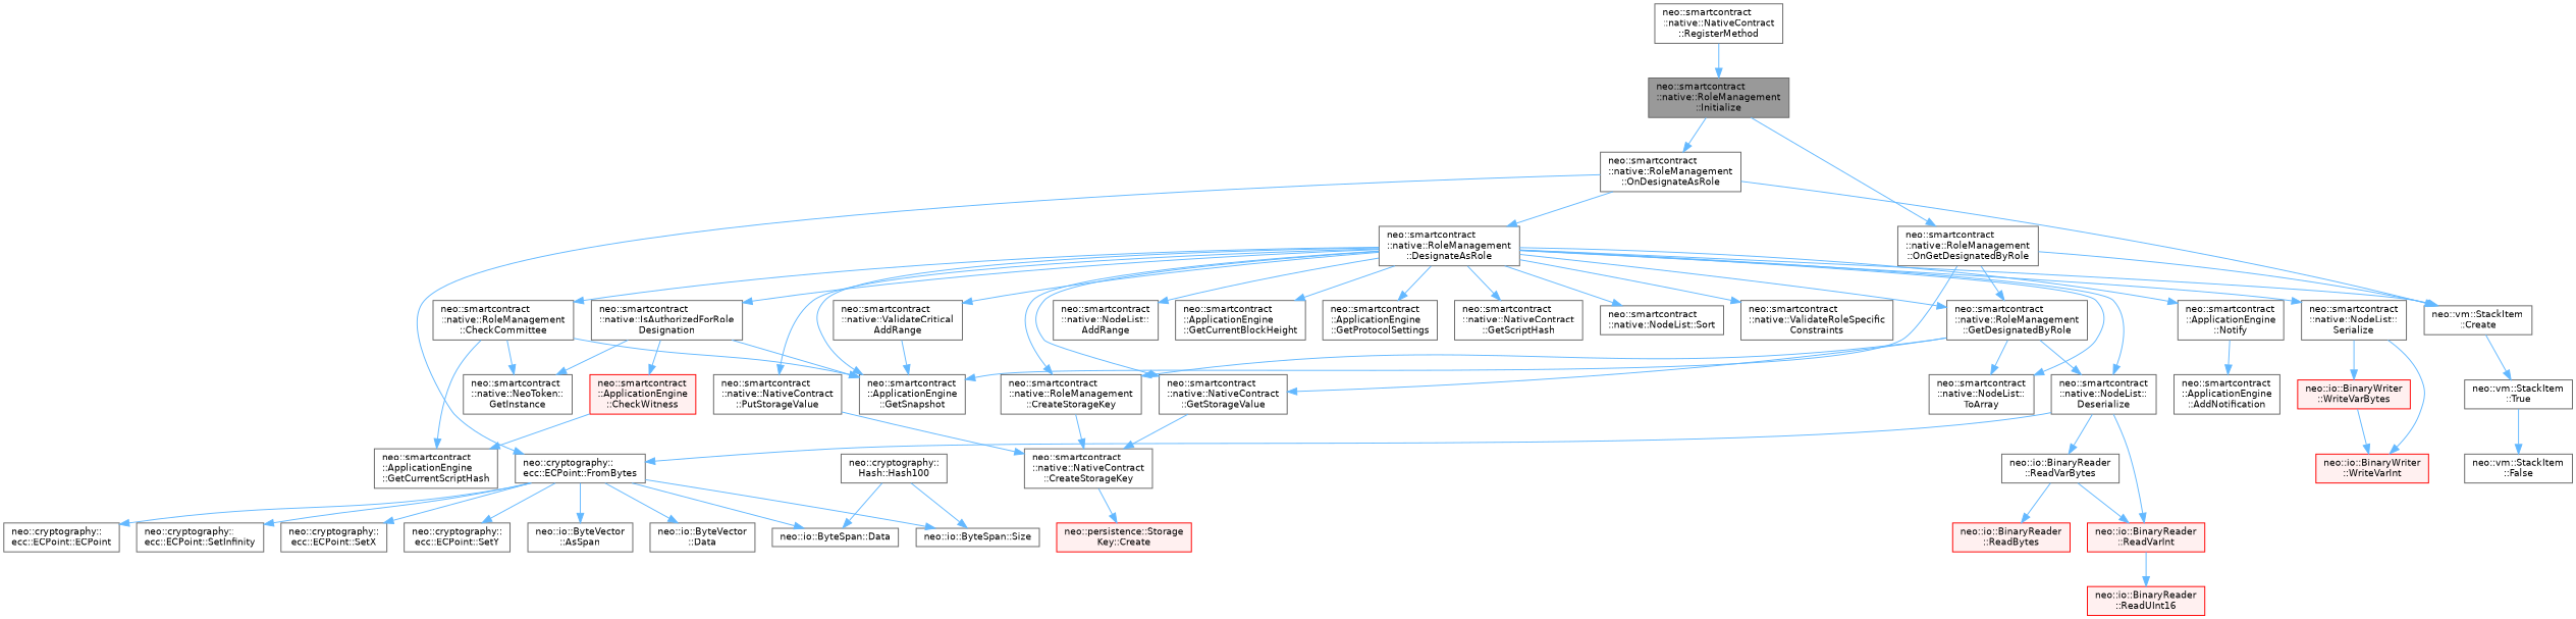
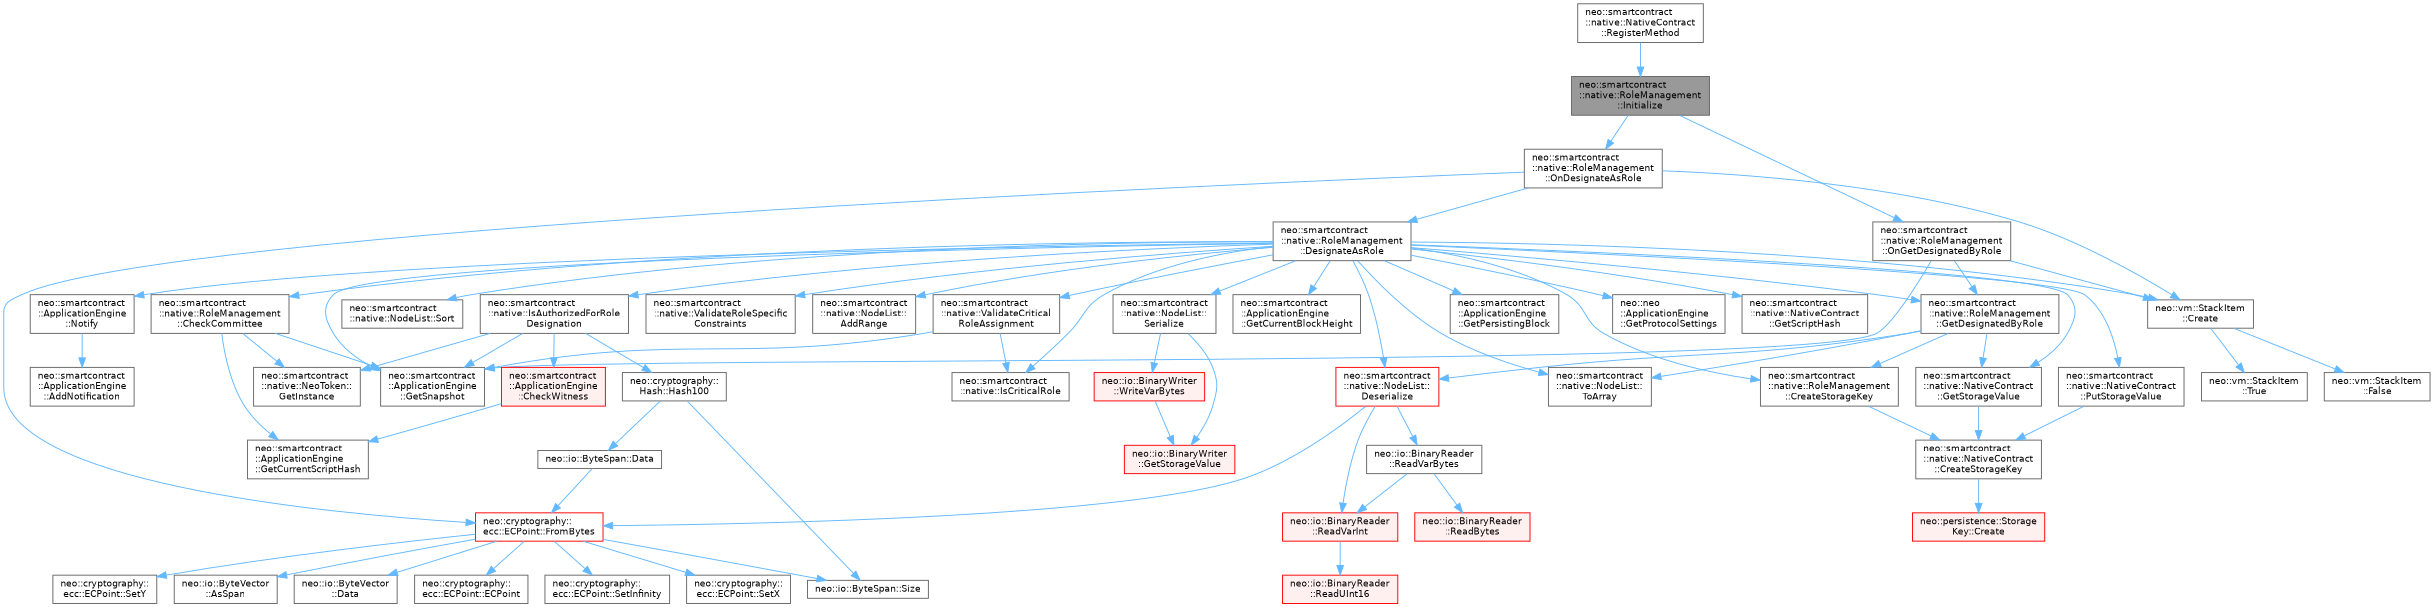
  digraph {
    rankdir=TB
    node [color=grey40 fillcolor=white fontname=Helvetica fontsize=10 shape=box style=filled]
    edge [color=steelblue1 fontname=Helvetica fontsize=10 labelfontname=Helvetica labelfontsize=10 style=solid]
    n1 [color=gray40 fillcolor=grey60 fontcolor=black height=0.2 label="neo::smartcontract\l::native::RoleManagement\l::Initialize" width=0.4]
    n2 [height=0.2 label="neo::smartcontract\l::native::RoleManagement\l::OnDesignateAsRole" width=0.4]
    n3 [height=0.2 label="neo::smartcontract\l::native::RoleManagement\l::OnGetDesignatedByRole" width=0.4]
    n4 [height=0.2 label="neo::vm::StackItem\l::Create" width=0.4]
    n5 [height=0.2 label="neo::smartcontract\l::native::RoleManagement\l::DesignateAsRole" width=0.4]
-   n6 [height=0.2 label="neo::cryptography::\lecc::ECPoint::FromBytes" width=0.4]
+   n6 [color=red height=0.2 label="neo::cryptography::\lecc::ECPoint::FromBytes" width=0.4]
    n7 [height=0.2 label="neo::smartcontract\l::ApplicationEngine\l::GetSnapshot" width=0.4]
    n8 [height=0.2 label="neo::smartcontract\l::native::RoleManagement\l::GetDesignatedByRole" width=0.4]
    n9 [height=0.2 label="neo::smartcontract\l::native::NativeContract\l::RegisterMethod" width=0.4]
    n10 [height=0.2 label="neo::vm::StackItem\l::False" width=0.4]
    n11 [height=0.2 label="neo::vm::StackItem\l::True" width=0.4]
    n12 [height=0.2 label="neo::smartcontract\l::native::NodeList::\lAddRange" width=0.4]
    n13 [height=0.2 label="neo::smartcontract\l::native::RoleManagement\l::CheckCommittee" width=0.4]
    n14 [height=0.2 label="neo::smartcontract\l::native::RoleManagement\l::CreateStorageKey" width=0.4]
-   n15 [height=0.2 label="neo::smartcontract\l::native::NodeList::\lDeserialize" width=0.4]
+   n15 [color=red height=0.2 label="neo::smartcontract\l::native::NodeList::\lDeserialize" width=0.4]
    n16 [height=0.2 label="neo::smartcontract\l::ApplicationEngine\l::GetCurrentBlockHeight" width=0.4]
    n17 [height=0.2 label="neo::smartcontract\l::native::NativeContract\l::GetStorageValue" width=0.4]
    n18 [height=0.2 label="neo::smartcontract\l::native::NodeList::\lToArray" width=0.4]
-   n20 [height=0.2 label="neo::smartcontract\l::ApplicationEngine\l::GetProtocolSettings" width=0.4]
+   n19 [height=0.2 label="neo::smartcontract\l::ApplicationEngine\l::GetPersistingBlock" width=0.4]
+   n20 [height=0.2 label="neo::neo\l::ApplicationEngine\l::GetProtocolSettings" width=0.4]
    n21 [height=0.2 label="neo::smartcontract\l::native::NativeContract\l::GetScriptHash" width=0.4]
    n22 [height=0.2 label="neo::smartcontract\l::native::IsAuthorizedForRole\lDesignation" width=0.4]
+   n23 [height=0.2 label="neo::smartcontract\l::native::IsCriticalRole" width=0.4]
    n24 [height=0.2 label="neo::smartcontract\l::ApplicationEngine\l::Notify" width=0.4]
    n25 [height=0.2 label="neo::smartcontract\l::native::NativeContract\l::PutStorageValue" width=0.4]
    n26 [height=0.2 label="neo::smartcontract\l::native::NodeList::\lSerialize" width=0.4]
    n27 [height=0.2 label="neo::smartcontract\l::native::NodeList::Sort" width=0.4]
-   n28 [height=0.2 label="neo::smartcontract\l::native::ValidateCritical\lAddRange" width=0.4]
+   n28 [height=0.2 label="neo::smartcontract\l::native::ValidateCritical\lRoleAssignment" width=0.4]
    n29 [height=0.2 label="neo::smartcontract\l::native::ValidateRoleSpecific\lConstraints" width=0.4]
    n30 [height=0.2 label="neo::io::ByteVector\l::AsSpan" width=0.4]
    n31 [height=0.2 label="neo::io::ByteSpan::Data" width=0.4]
    n32 [height=0.2 label="neo::io::ByteVector\l::Data" width=0.4]
    n33 [height=0.2 label="neo::cryptography::\lecc::ECPoint::ECPoint" width=0.4]
    n34 [height=0.2 label="neo::cryptography::\lecc::ECPoint::SetInfinity" width=0.4]
    n35 [height=0.2 label="neo::cryptography::\lecc::ECPoint::SetX" width=0.4]
    n36 [height=0.2 label="neo::cryptography::\lecc::ECPoint::SetY" width=0.4]
    n37 [height=0.2 label="neo::io::ByteSpan::Size" width=0.4]
    n38 [height=0.2 label="neo::smartcontract\l::ApplicationEngine\l::GetCurrentScriptHash" width=0.4]
    n39 [height=0.2 label="neo::smartcontract\l::native::NeoToken::\lGetInstance" width=0.4]
    n40 [height=0.2 label="neo::smartcontract\l::native::NativeContract\l::CreateStorageKey" width=0.4]
    n41 [height=0.2 label="neo::io::BinaryReader\l::ReadVarBytes" width=0.4]
    n42 [color=red fillcolor="#FFF0F0" height=0.2 label="neo::io::BinaryReader\l::ReadVarInt" width=0.4]
    n43 [color=red fillcolor="#FFF0F0" height=0.2 label="neo::smartcontract\l::ApplicationEngine\l::CheckWitness" width=0.4]
    n44 [height=0.2 label="neo::cryptography::\lHash::Hash100" width=0.4]
    n45 [height=0.2 label="neo::smartcontract\l::ApplicationEngine\l::AddNotification" width=0.4]
    n46 [color=red fillcolor="#FFF0F0" height=0.2 label="neo::io::BinaryWriter\l::WriteVarBytes" width=0.4]
-   n47 [color=red fillcolor="#FFF0F0" height=0.2 label="neo::io::BinaryWriter\l::WriteVarInt" width=0.4]
+   n47 [color=red fillcolor="#FFF0F0" height=0.2 label="neo::io::BinaryWriter\l::GetStorageValue" width=0.4]
    n48 [color=red fillcolor="#FFF0F0" height=0.2 label="neo::persistence::Storage\lKey::Create" width=0.4]
    n49 [color=red fillcolor="#FFF0F0" height=0.2 label="neo::io::BinaryReader\l::ReadBytes" width=0.4]
    n50 [color=red fillcolor="#FFF0F0" height=0.2 label="neo::io::BinaryReader\l::ReadUInt16" width=0.4]
    n1 -> n2
    n1 -> n3
    n2 -> n4
    n2 -> n5
    n2 -> n6
    n3 -> n4
    n3 -> n7
    n3 -> n8
-   n11 -> n10
+   n4 -> n10
    n4 -> n11
    n5 -> n4
    n5 -> n7
    n5 -> n8
    n5 -> n12
    n5 -> n13
    n5 -> n14
    n5 -> n15
    n5 -> n16
    n5 -> n17
    n5 -> n18
+   n5 -> n19
    n5 -> n20
    n5 -> n21
    n5 -> n22
+   n5 -> n23
    n5 -> n24
    n5 -> n25
    n5 -> n26
    n5 -> n27
    n5 -> n28
    n5 -> n29
    n6 -> n30
-   n6 -> n31
+   n31 -> n6
    n6 -> n32
    n6 -> n33
    n6 -> n34
    n6 -> n35
    n6 -> n36
    n6 -> n37
    n8 -> n14
    n8 -> n15
    n8 -> n17
    n8 -> n18
    n9 -> n1
    n13 -> n7
    n13 -> n38
    n13 -> n39
    n14 -> n40
    n15 -> n6
    n15 -> n41
    n15 -> n42
    n17 -> n40
    n22 -> n7
    n22 -> n39
    n22 -> n43
+   n22 -> n44
    n24 -> n45
    n25 -> n40
    n26 -> n46
    n26 -> n47
    n28 -> n7
+   n28 -> n23
    n40 -> n48
    n41 -> n42
    n41 -> n49
    n42 -> n50
    n43 -> n38
    n44 -> n31
    n44 -> n37
    n46 -> n47
  }
